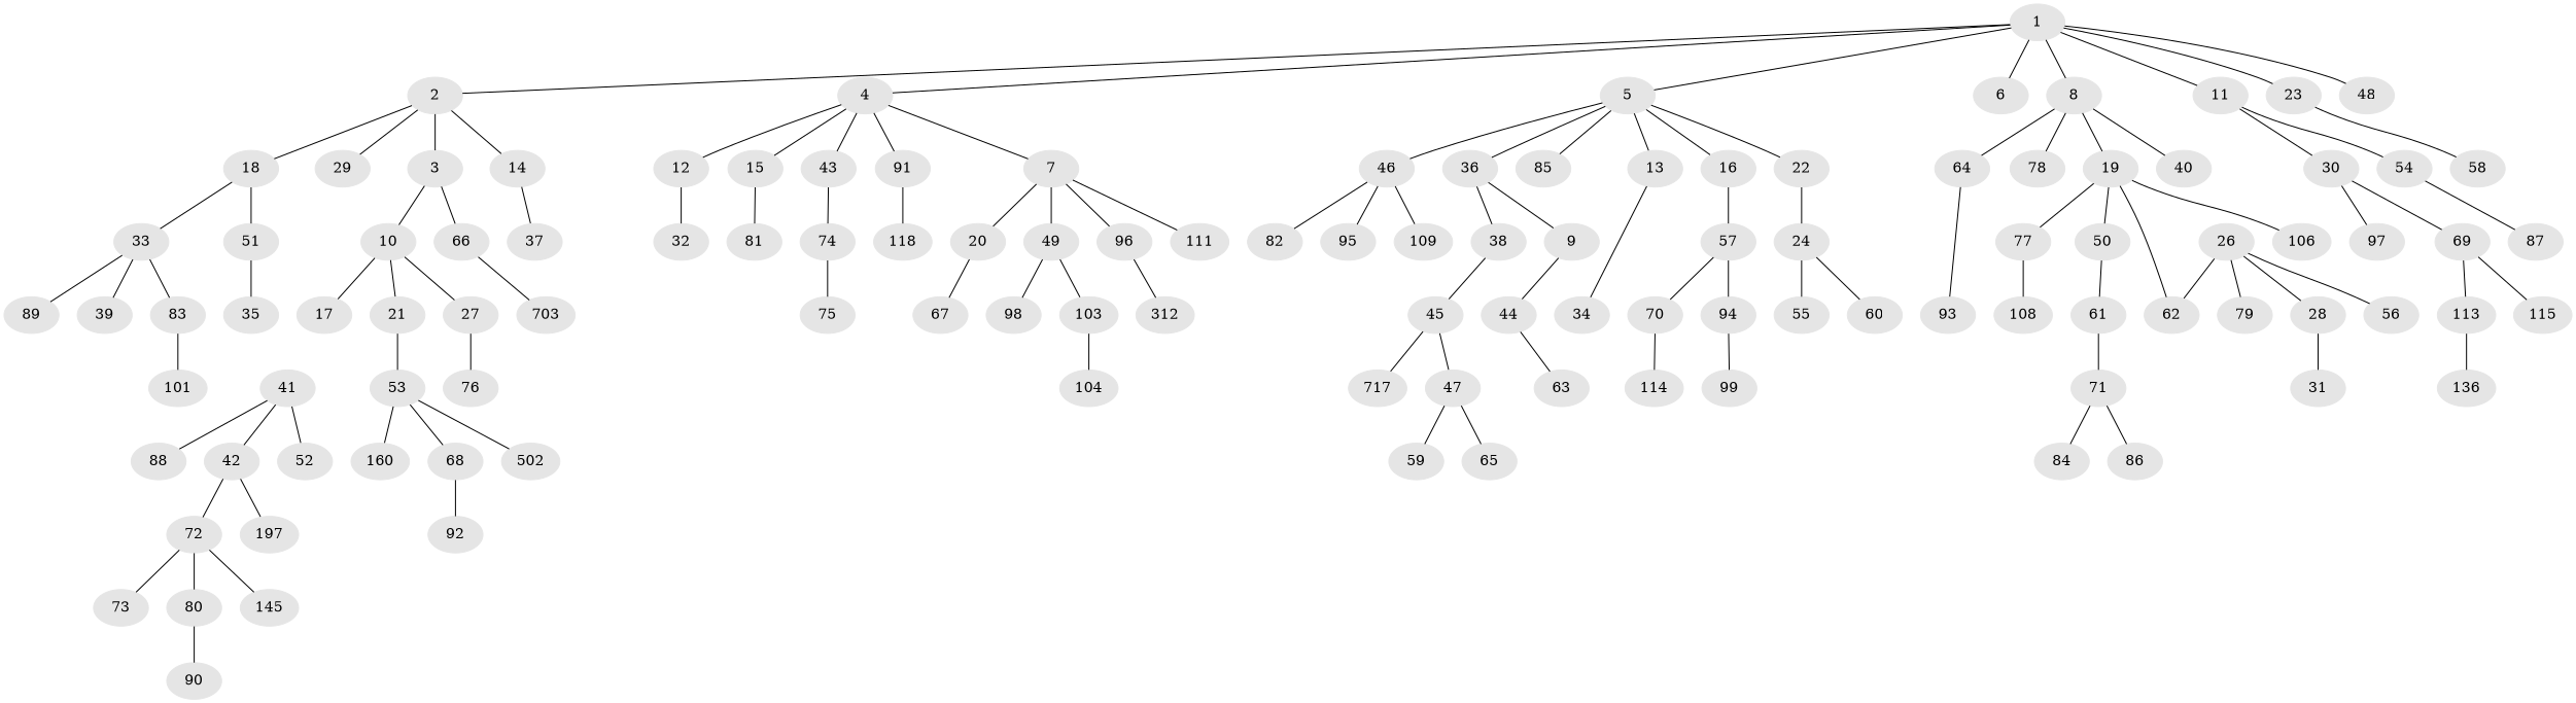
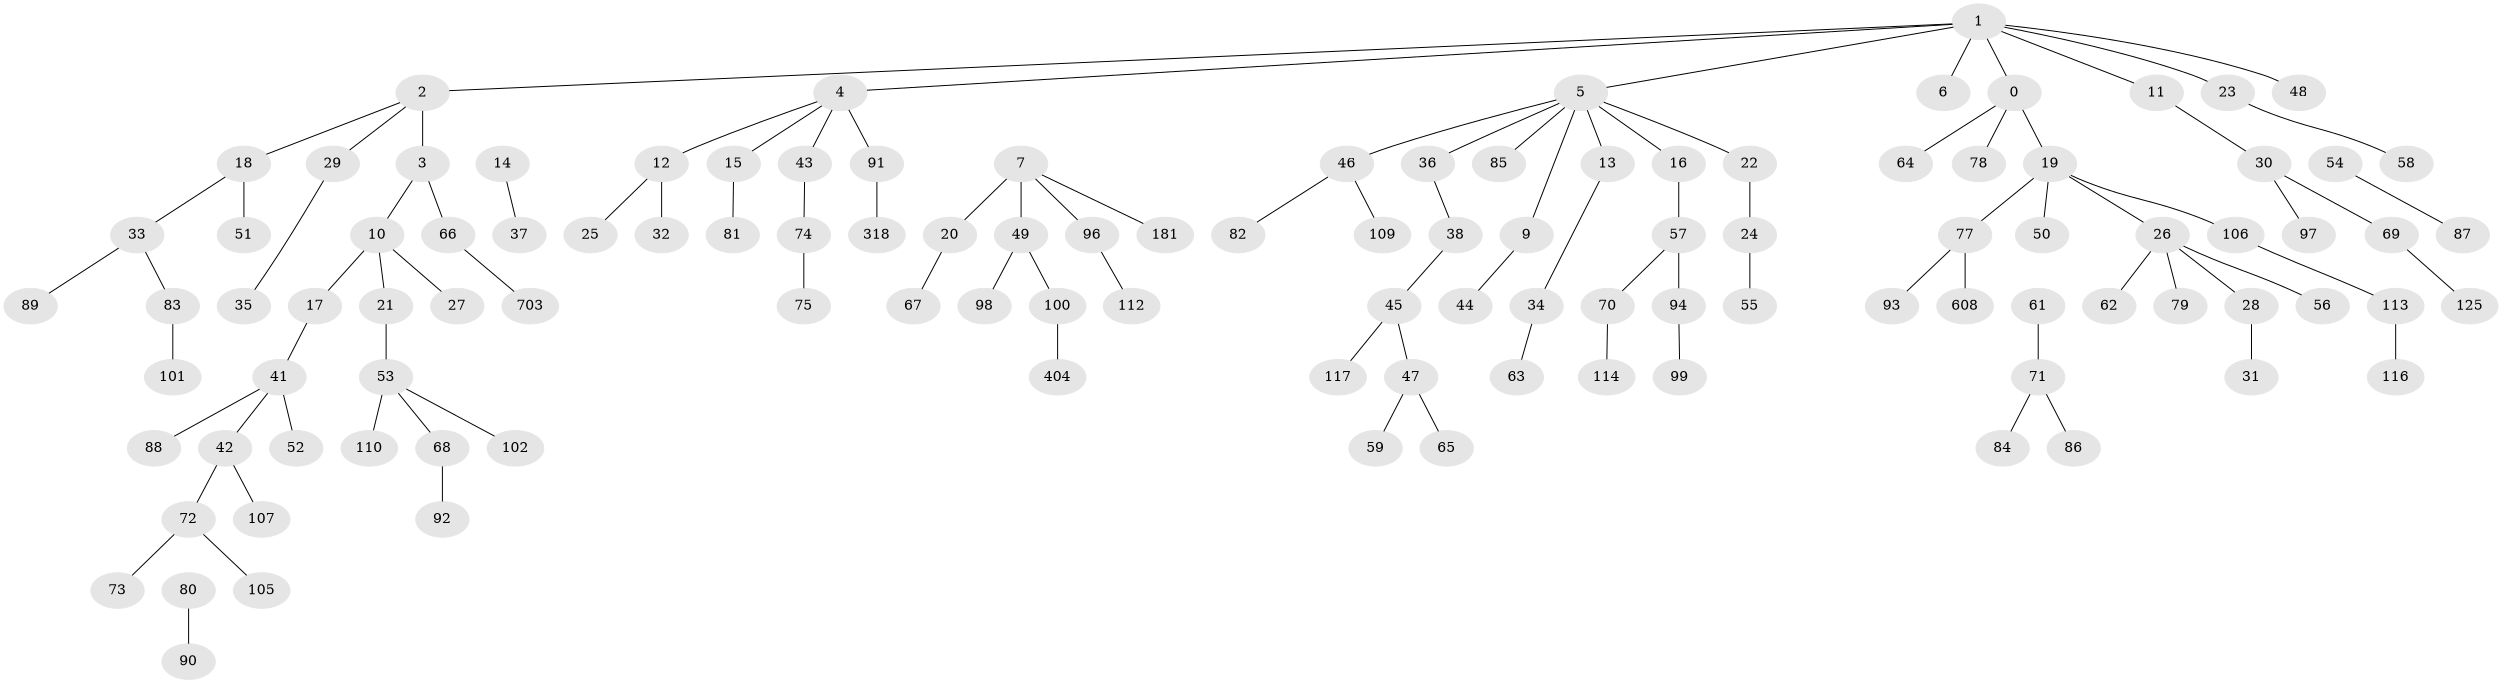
  graph {
    node [color=gray90 style=filled]
    1
    2
    4
    5
    6
-   8
+   8 [label=0]
    11
    23
    48
    3
    14
    18
    29
    7
    12
    15
    43
    91
    9
    13
    16
    22
    36
    46
    85
    19
-   40
    64
    78
    30
    54
    58
    10
    66
    37
    33
    51
    35
    17
    21
    27
    n42 [label=703]
    20
    49
    96
-   111
+   111 [label=181]
+   25
    32
    81
    74
-   118
+   118 [label=318]
    44
    34
    57
    24
    38
    82
-   95
    109
    67
    98
-   100 [label=103]
-   112 [label=312]
+   100
+   112
    26
    50
    77
    106
    41
    53
-   76
    69
    97
    87
    63
    70
    94
    42
    52
    88
-   39
    83
    89
    28
    56
    62
    79
    61
    93
-   108
+   108 [label=608]
    68
-   102 [label=502]
-   110 [label=160]
+   102
+   110
    55
-   60
    31
    113
-   115
+   115 [label=125]
    101
    45
    47
-   117 [label=717]
+   117
    72
-   107 [label=197]
+   107
    73
    80
-   105 [label=145]
+   105
    75
    59
    65
-   104
+   104 [label=404]
    71
    92
    114
    99
    84
    86
-   116 [label=136]
+   116
    90
    1 -- 2
    1 -- 4
    1 -- 5
    1 -- 6
    1 -- 8
    1 -- 11
    1 -- 23
    1 -- 48
    2 -- 3
-   2 -- 14
    2 -- 18
    2 -- 29
-   4 -- 7
    4 -- 12
    4 -- 15
    4 -- 43
    4 -- 91
-   36 -- 9
+   5 -- 9
    5 -- 13
    5 -- 16
    5 -- 22
    5 -- 36
    5 -- 46
    5 -- 85
    8 -- 19
-   8 -- 40
    8 -- 64
    8 -- 78
    11 -- 30
-   11 -- 54
    23 -- 58
    3 -- 10
    3 -- 66
    14 -- 37
    18 -- 33
    18 -- 51
-   51 -- 35
+   29 -- 35
    7 -- 20
    7 -- 49
    7 -- 96
    7 -- 111
+   12 -- 25
    12 -- 32
    15 -- 81
    43 -- 74
    91 -- 118
    9 -- 44
    13 -- 34
    16 -- 57
    22 -- 24
    36 -- 38
    46 -- 82
-   46 -- 95
    46 -- 109
-   19 -- 62
+   19 -- 26
    19 -- 50
    19 -- 77
    19 -- 106
    30 -- 69
    30 -- 97
    54 -- 87
    10 -- 17
    10 -- 21
    10 -- 27
    66 -- n42
-   33 -- 39
    33 -- 83
    33 -- 89
+   17 -- 41
    21 -- 53
-   27 -- 76
    20 -- 67
    49 -- 98
    49 -- 100
    96 -- 112
    74 -- 75
-   44 -- 63
+   34 -- 63
    57 -- 70
    57 -- 94
    24 -- 55
-   24 -- 60
    38 -- 45
    100 -- 104
    26 -- 28
    26 -- 56
    26 -- 62
    26 -- 79
-   50 -- 61
-   64 -- 93
+   77 -- 93
    77 -- 108
    41 -- 42
    41 -- 52
    41 -- 88
    53 -- 68
    53 -- 102
    53 -- 110
-   69 -- 113
+   106 -- 113
    69 -- 115
    70 -- 114
    94 -- 99
    42 -- 72
    42 -- 107
    83 -- 101
    28 -- 31
    61 -- 71
    68 -- 92
    113 -- 116
    45 -- 47
    45 -- 117
    47 -- 59
    47 -- 65
    72 -- 73
-   72 -- 80
    72 -- 105
    80 -- 90
    71 -- 84
    71 -- 86
  }
